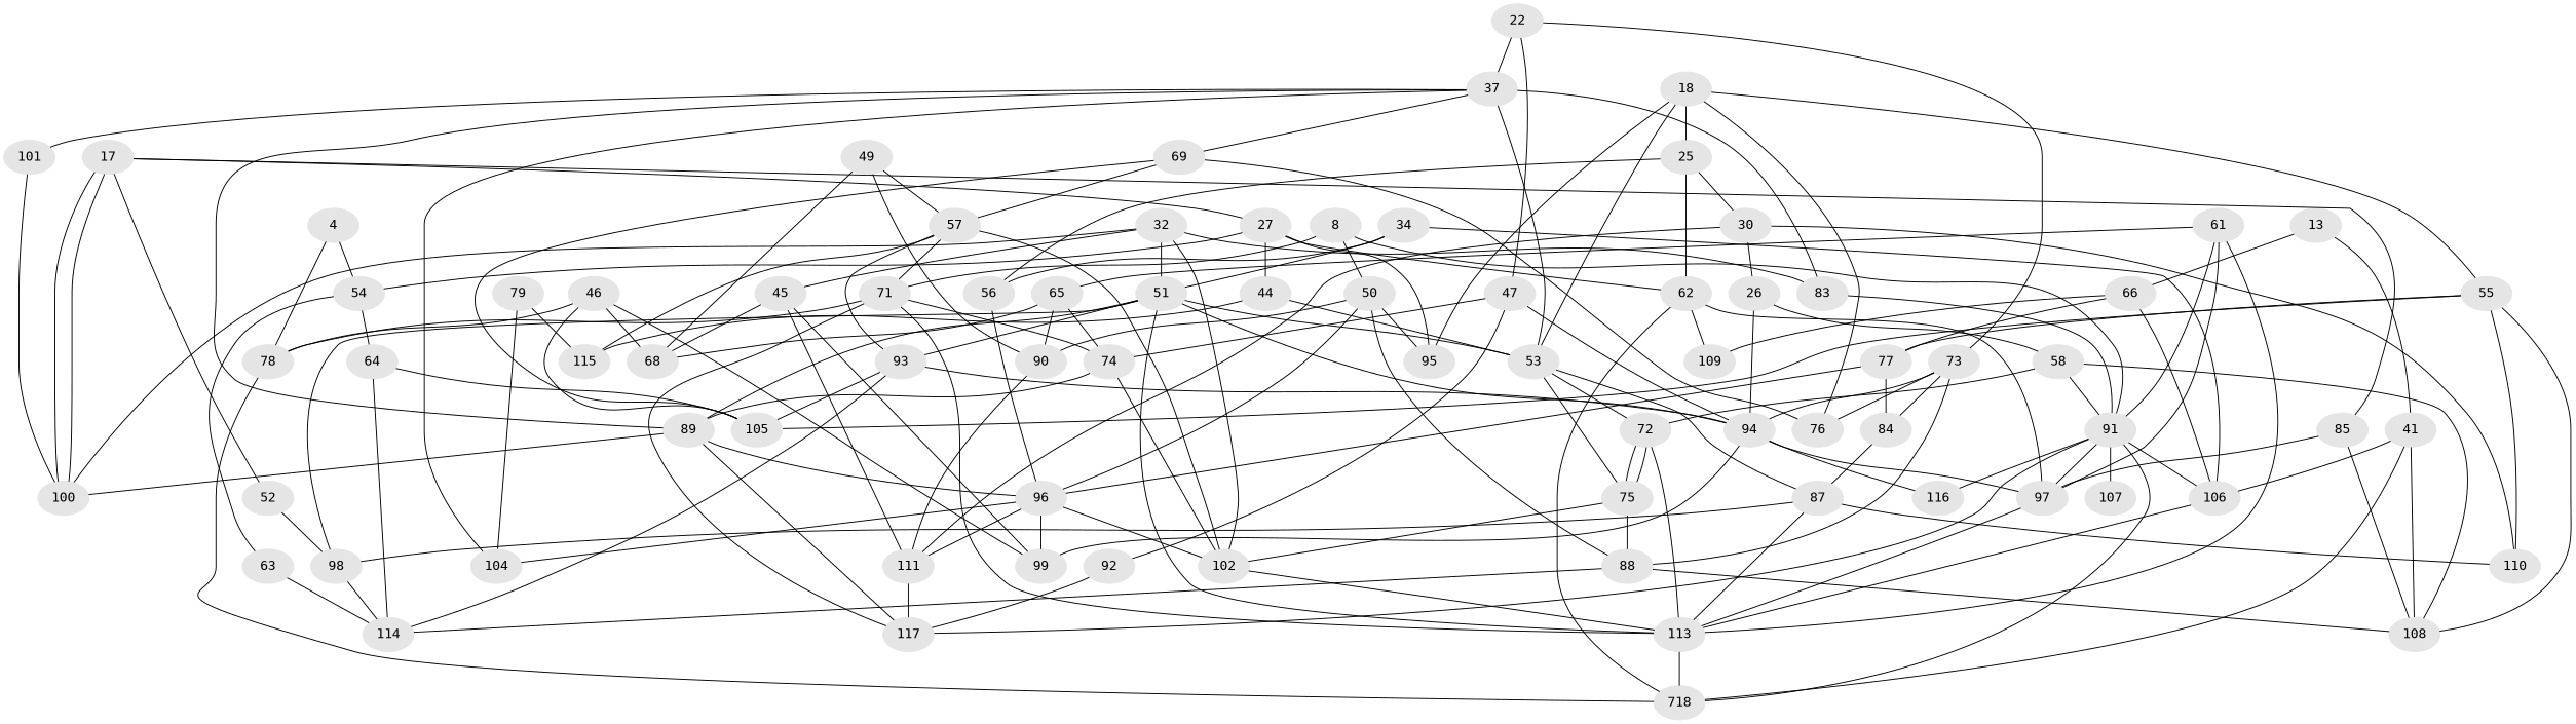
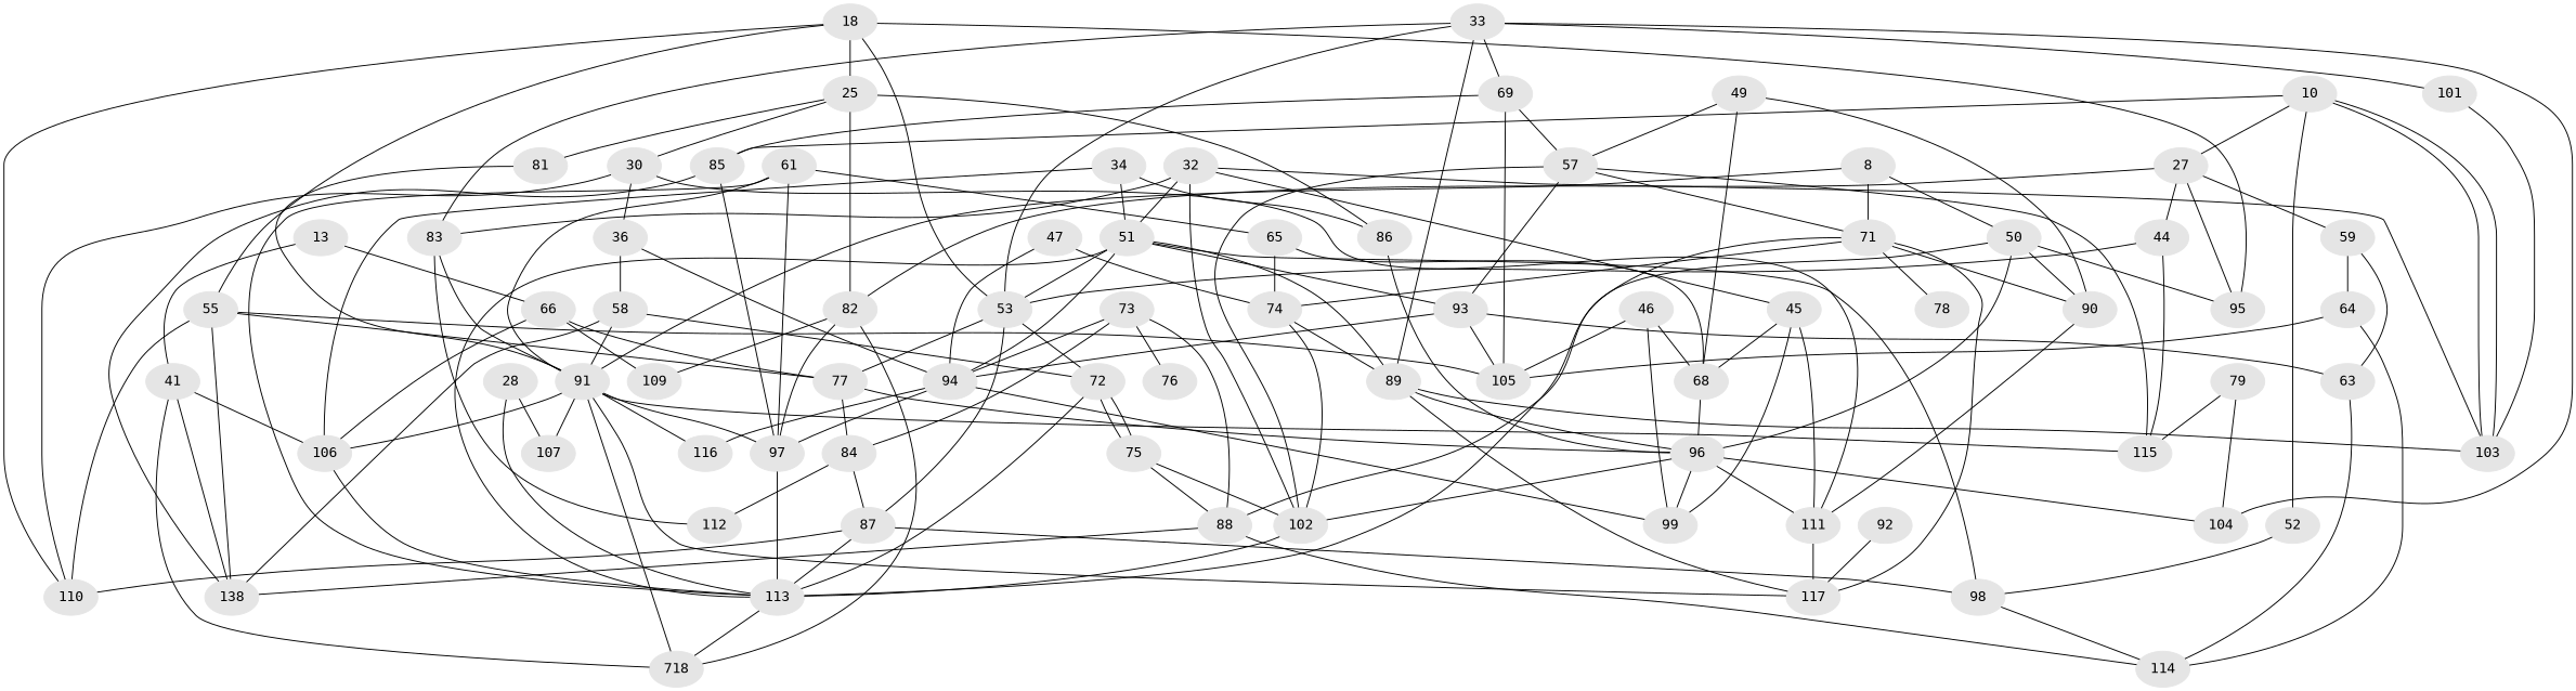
  graph {
    fontname="DejaVu Sans Mono"
    node [color=gray90 fontname="DejaVu Sans Mono" style=filled]
    edge [fontname="DejaVu Sans Mono"]
-   4
-   59 [label=54]
+   59
    78
    63
    64
    n6 [label=718]
    8
    50
    71 [super="+57"]
    91 [super="+20+80"]
    95
    90 [super="+31"]
    88
    96 [super="+23+54"]
    113 [super="+37+3"]
    74 [super="+11"]
    117
    107
    106
    115
    97 [super="+26"]
    116 [super="+60"]
    13
    41
    66
    30
-   36 [label=26]
+   36
    110
    111 [super="+48"]
-   108 [super="+35"]
+   108 [super="+35" label=138]
    27 [super="+6"]
-   82 [label=62]
+   82
    44
-   17
+   17 [label=10]
    52
    85
-   103 [label=100]
+   103
    98 [super="+56"]
    18
    25
    53 [super="+2"]
    55 [super="+5"]
    76
-   86 [super="+10" label=56]
+   81
+   86 [super="+10"]
    72 [super="+42"]
    77 [super="+69"]
    87
    105
-   33 [super="+9" label=37]
+   33 [super="+9"]
    83
    n52 [label=69]
    89
    101
    104
-   22
    47
    73 [super="+70"]
    94 [super="+16+40"]
    92
    84
    109
+   28
    58 [super="+24"]
    32 [super="+19+14"]
    45
    51 [super="+12"]
    102 [super="+43"]
    68
    99
    93 [super="+38"]
+   112
    n73 [label=57 super="+15"]
    34
    46
    49
    114
    75
    61
    65
    79
-   4 -- 59
-   4 -- 78
    59 -- 63
    59 -- 64
-   78 -- n6
    63 -- 114
    64 -- 105
    64 -- 114
    8 -- 50
    8 -- 71
    8 -- 91
    50 -- 95
    50 -- 90
    50 -- 88
    50 -- 96
    71 -- 78
-   65 -- 90 [weight=2]
+   71 -- 90 [weight=2]
    71 -- 113 [weight=2]
    71 -- 74
    71 -- 117
    91 -- n6
    91 -- 117
    91 -- 107 [weight=2]
    91 -- 106
+   91 -- 115 [weight=2]
    91 -- 97
    91 -- 116
    90 -- 111
    88 -- 108
    88 -- 114
    96 -- 111
    96 -- 104
    96 -- 102 [weight=2]
    96 -- 99
    113 -- n6
    74 -- 89
    74 -- 102
    106 -- 113
    97 -- 113
    13 -- 41
    13 -- 66
    41 -- n6
    41 -- 106
    41 -- 108
    66 -- 106
    66 -- 77
    66 -- 109
    30 -- 36
    30 -- 110
    30 -- 111
    36 -- 94
    36 -- 58
    111 -- 117
    27 -- 59
    27 -- 95
    27 -- 82
    27 -- 44 [weight=2]
    82 -- n6
    82 -- 97
    82 -- 109
    44 -- 115
    44 -- 53
    17 -- 27
    17 -- 52
    17 -- 85
    17 -- 103
    17 -- 103
    52 -- 98
    85 -- 97
    85 -- 108
    98 -- 114
    18 -- 95
    18 -- 25
    18 -- 53
    18 -- 55
-   18 -- 76
+   18 -- 110
    25 -- 30
    25 -- 82
+   25 -- 81
    25 -- 86 [weight=2]
    53 -- 72
-   53 -- 75
+   53 -- 77
    53 -- 87
    55 -- 110
    55 -- 108
    55 -- 77 [weight=2]
    55 -- 105
+   81 -- 91
    86 -- 96
    72 -- 113
    72 -- 75
    72 -- 75
    77 -- 96
    77 -- 84
    87 -- 113
    87 -- 110
    87 -- 98 [weight=2]
    33 -- 53
    33 -- 83
    33 -- n52
    33 -- 89
    33 -- 101
    33 -- 104
    83 -- 91
-   n52 -- 76
+   83 -- 112
+   n52 -- 85
    n52 -- 105
    n52 -- n73
    89 -- 96
    89 -- 117
    89 -- 103
    101 -- 103
-   22 -- 33 [weight=2]
-   22 -- 47
-   22 -- 73
    47 -- 74
    47 -- 94
-   47 -- 92
    73 -- 88 [weight=2]
    73 -- 76
    73 -- 94
    73 -- 84
    94 -- 97 [weight=2]
    94 -- 116
    94 -- 99
    92 -- 117
    84 -- 87
+   84 -- 112
+   28 -- 113
+   28 -- 107
    58 -- 91 [weight=2]
    58 -- 108
    58 -- 72
    32 -- 103
    32 -- 83
    32 -- 45
    32 -- 51
    32 -- 102
    45 -- 111
    45 -- 68
    45 -- 99
    51 -- 113
    51 -- 98
    51 -- 53
    51 -- 89
    51 -- 94
    51 -- 93 [weight=2]
    102 -- 113
+   68 -- 96
    93 -- 105
    93 -- 94
-   93 -- 114
+   93 -- 63
    n73 -- 71
    n73 -- 115
    n73 -- 102 [weight=2]
    n73 -- 93
    34 -- 106
    34 -- 86
    34 -- 51
-   46 -- 78
    46 -- 105
    46 -- 68
    46 -- 99
    49 -- 90
    49 -- 68
    49 -- n73
    75 -- 88
    75 -- 102
    61 -- 91 [weight=2]
    61 -- 113
    61 -- 97
    61 -- 65
    65 -- 74
    65 -- 68
    79 -- 115
    79 -- 104
  }
